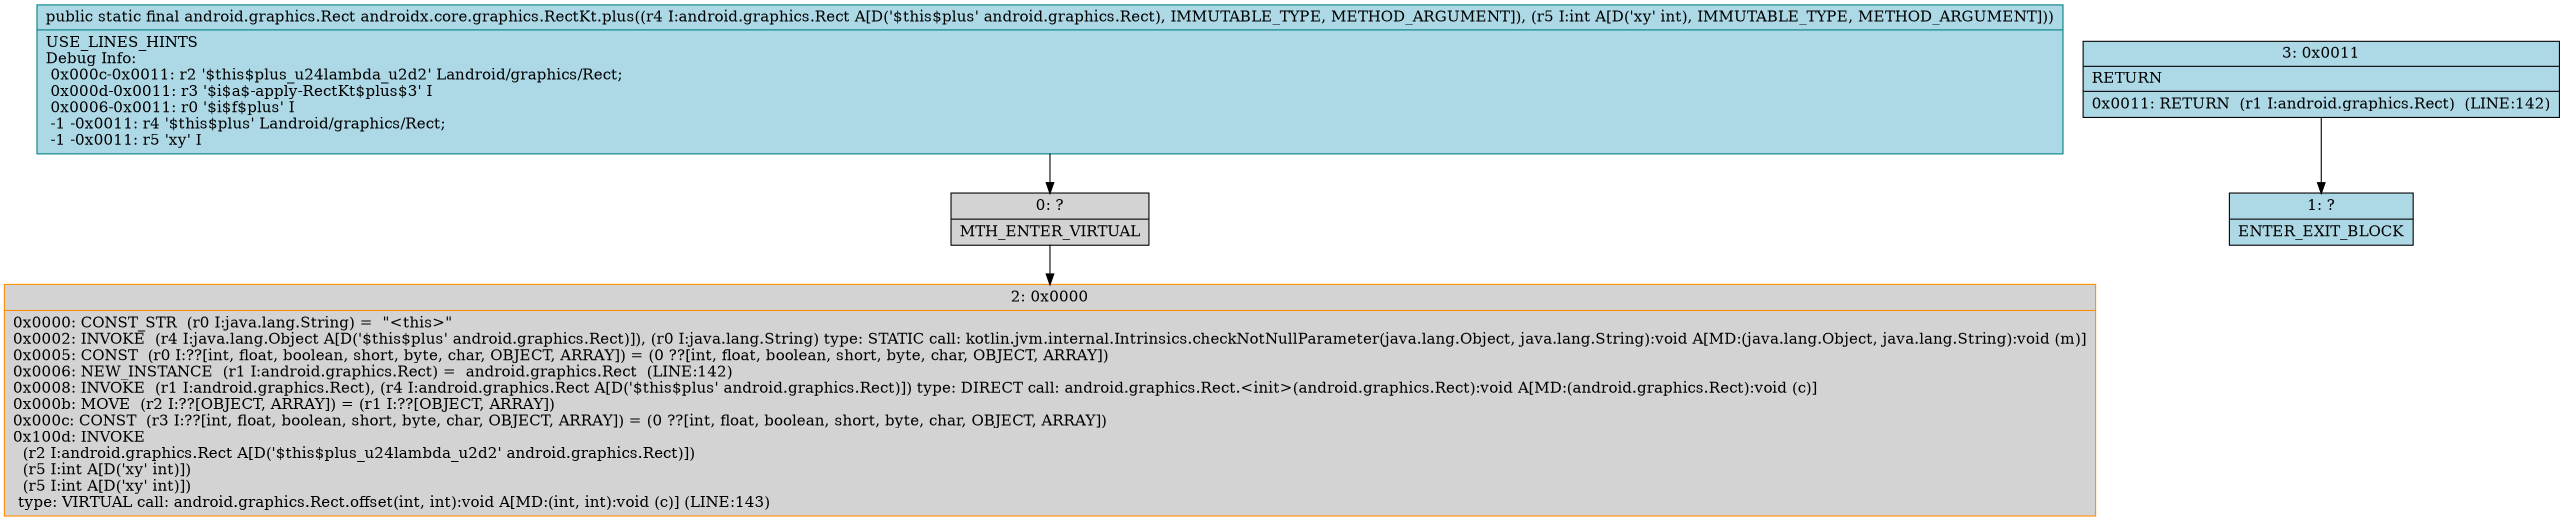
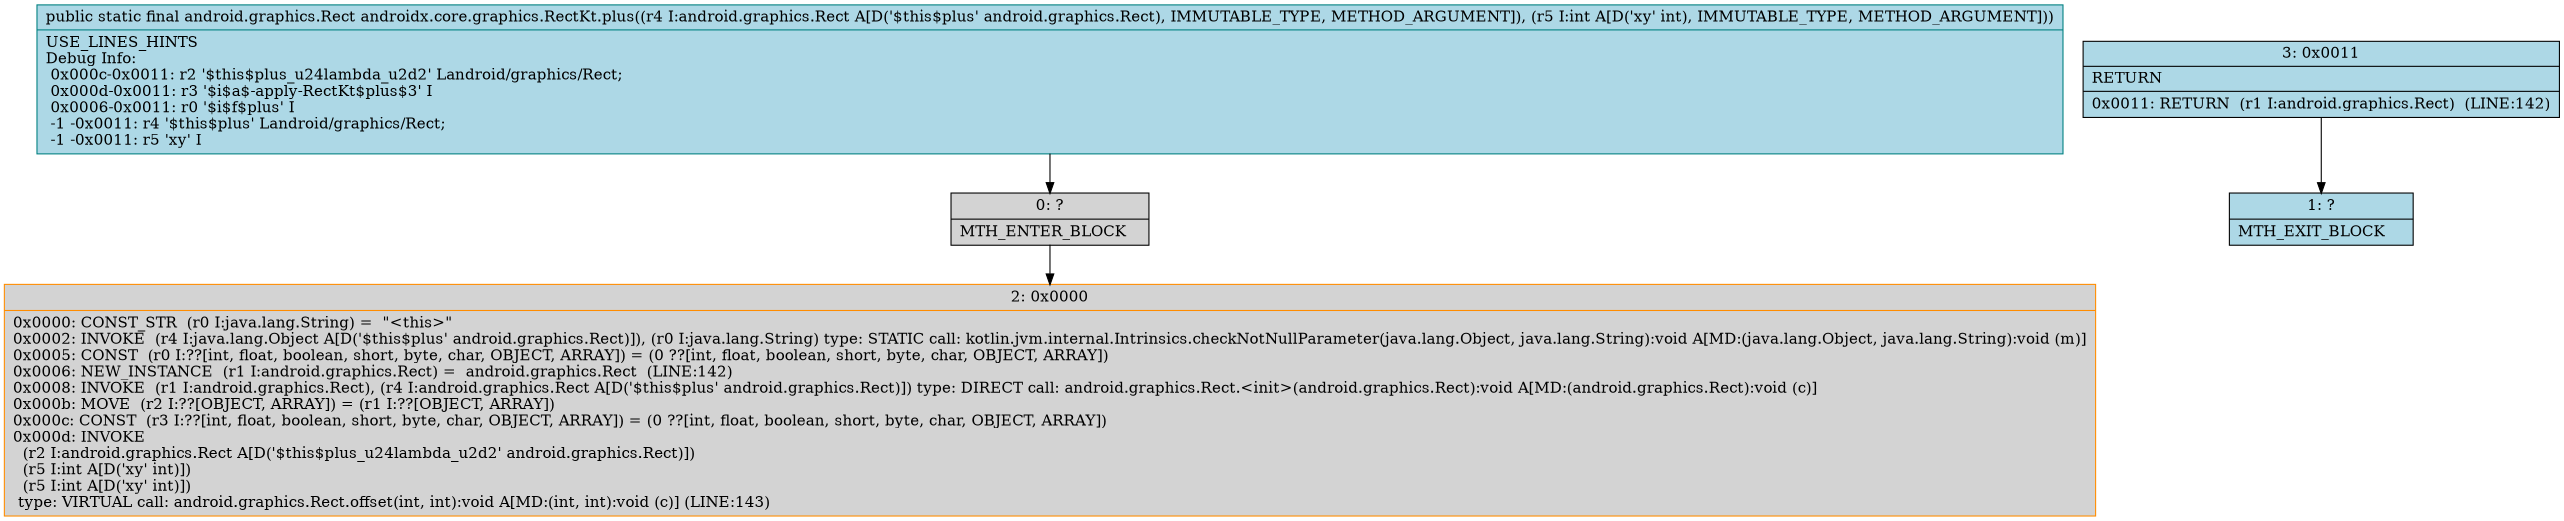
  digraph {
    node [color=black fillcolor=lightblue shape=record style=filled]
-   n1 [fillcolor=lightgrey label="{0\:\ ?|MTH_ENTER_VIRTUAL\l}"]
-   n2 [color=darkorange fillcolor=lightgrey label="{2\:\ 0x0000|0x0000: CONST_STR  (r0 I:java.lang.String) =  \"\<this\>\" \l0x0002: INVOKE  (r4 I:java.lang.Object A[D('$this$plus' android.graphics.Rect)]), (r0 I:java.lang.String) type: STATIC call: kotlin.jvm.internal.Intrinsics.checkNotNullParameter(java.lang.Object, java.lang.String):void A[MD:(java.lang.Object, java.lang.String):void (m)]\l0x0005: CONST  (r0 I:??[int, float, boolean, short, byte, char, OBJECT, ARRAY]) = (0 ??[int, float, boolean, short, byte, char, OBJECT, ARRAY]) \l0x0006: NEW_INSTANCE  (r1 I:android.graphics.Rect) =  android.graphics.Rect  (LINE:142)\l0x0008: INVOKE  (r1 I:android.graphics.Rect), (r4 I:android.graphics.Rect A[D('$this$plus' android.graphics.Rect)]) type: DIRECT call: android.graphics.Rect.\<init\>(android.graphics.Rect):void A[MD:(android.graphics.Rect):void (c)]\l0x000b: MOVE  (r2 I:??[OBJECT, ARRAY]) = (r1 I:??[OBJECT, ARRAY]) \l0x000c: CONST  (r3 I:??[int, float, boolean, short, byte, char, OBJECT, ARRAY]) = (0 ??[int, float, boolean, short, byte, char, OBJECT, ARRAY]) \l0x100d: INVOKE  \l  (r2 I:android.graphics.Rect A[D('$this$plus_u24lambda_u2d2' android.graphics.Rect)])\l  (r5 I:int A[D('xy' int)])\l  (r5 I:int A[D('xy' int)])\l type: VIRTUAL call: android.graphics.Rect.offset(int, int):void A[MD:(int, int):void (c)] (LINE:143)\l}"]
+   n1 [fillcolor=lightgrey label="{0\:\ ?|MTH_ENTER_BLOCK\l}"]
+   n2 [color=darkorange fillcolor=lightgrey label="{2\:\ 0x0000|0x0000: CONST_STR  (r0 I:java.lang.String) =  \"\<this\>\" \l0x0002: INVOKE  (r4 I:java.lang.Object A[D('$this$plus' android.graphics.Rect)]), (r0 I:java.lang.String) type: STATIC call: kotlin.jvm.internal.Intrinsics.checkNotNullParameter(java.lang.Object, java.lang.String):void A[MD:(java.lang.Object, java.lang.String):void (m)]\l0x0005: CONST  (r0 I:??[int, float, boolean, short, byte, char, OBJECT, ARRAY]) = (0 ??[int, float, boolean, short, byte, char, OBJECT, ARRAY]) \l0x0006: NEW_INSTANCE  (r1 I:android.graphics.Rect) =  android.graphics.Rect  (LINE:142)\l0x0008: INVOKE  (r1 I:android.graphics.Rect), (r4 I:android.graphics.Rect A[D('$this$plus' android.graphics.Rect)]) type: DIRECT call: android.graphics.Rect.\<init\>(android.graphics.Rect):void A[MD:(android.graphics.Rect):void (c)]\l0x000b: MOVE  (r2 I:??[OBJECT, ARRAY]) = (r1 I:??[OBJECT, ARRAY]) \l0x000c: CONST  (r3 I:??[int, float, boolean, short, byte, char, OBJECT, ARRAY]) = (0 ??[int, float, boolean, short, byte, char, OBJECT, ARRAY]) \l0x000d: INVOKE  \l  (r2 I:android.graphics.Rect A[D('$this$plus_u24lambda_u2d2' android.graphics.Rect)])\l  (r5 I:int A[D('xy' int)])\l  (r5 I:int A[D('xy' int)])\l type: VIRTUAL call: android.graphics.Rect.offset(int, int):void A[MD:(int, int):void (c)] (LINE:143)\l}"]
    n3 [label="{3\:\ 0x0011|RETURN\l|0x0011: RETURN  (r1 I:android.graphics.Rect)  (LINE:142)\l}"]
-   n4 [label="{1\:\ ?|ENTER_EXIT_BLOCK\l}"]
+   n4 [label="{1\:\ ?|MTH_EXIT_BLOCK\l}"]
    n5 [color=teal label="{public static final android.graphics.Rect androidx.core.graphics.RectKt.plus((r4 I:android.graphics.Rect A[D('$this$plus' android.graphics.Rect), IMMUTABLE_TYPE, METHOD_ARGUMENT]), (r5 I:int A[D('xy' int), IMMUTABLE_TYPE, METHOD_ARGUMENT]))  | USE_LINES_HINTS\lDebug Info:\l  0x000c\-0x0011: r2 '$this$plus_u24lambda_u2d2' Landroid\/graphics\/Rect;\l  0x000d\-0x0011: r3 '$i$a$\-apply\-RectKt$plus$3' I\l  0x0006\-0x0011: r0 '$i$f$plus' I\l  \-1 \-0x0011: r4 '$this$plus' Landroid\/graphics\/Rect;\l  \-1 \-0x0011: r5 'xy' I\l}"]
    n1 -> n2
    n3 -> n4
    n5 -> n1
  }
